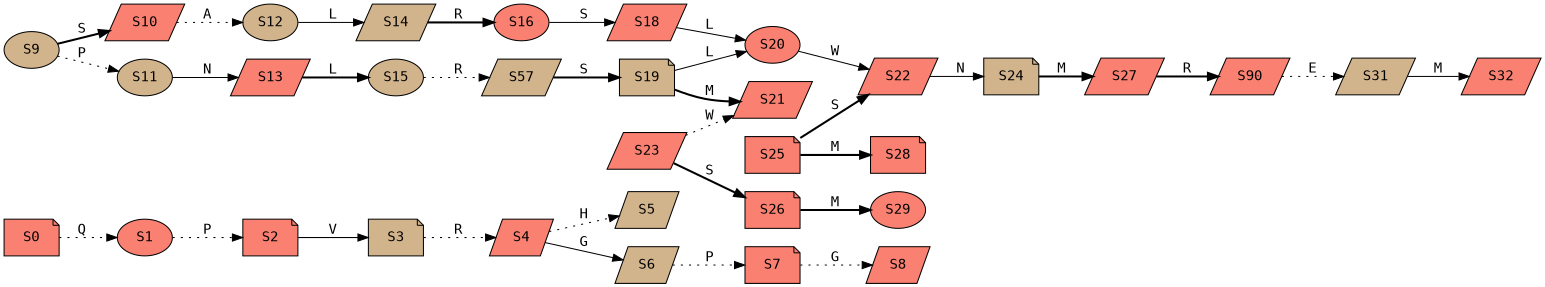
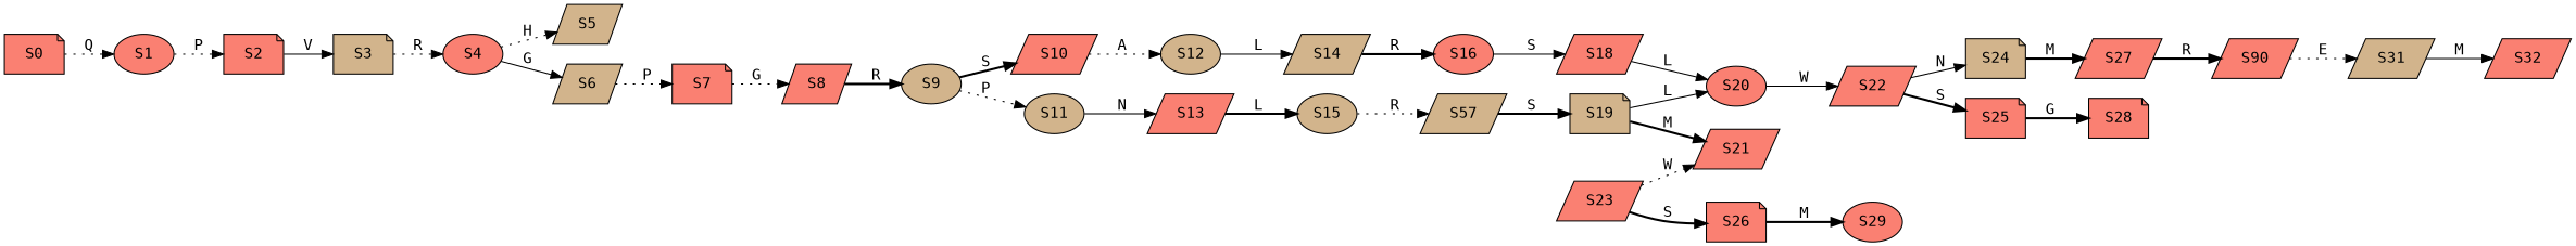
  strict digraph {
    fontname="DejaVu Sans Mono"
    rankdir=LR
    node [fillcolor=salmon fontname="DejaVu Sans Mono" shape=parallelogram style=filled]
    edge [fontname="DejaVu Sans Mono" style=bold]
    S0 [shape=note]
    S1 [shape=ellipse]
    S2 [shape=note]
    S3 [fillcolor=tan shape=note]
-   S4
+   S4 [shape=ellipse]
    S5 [fillcolor=tan]
    S6 [fillcolor=tan]
    S7 [shape=note]
    S8
    S9 [fillcolor=tan shape=ellipse]
    S10
    S11 [fillcolor=tan shape=ellipse]
    S12 [fillcolor=tan shape=ellipse]
    S13
    S14 [fillcolor=tan]
    S15 [fillcolor=tan shape=ellipse]
    S16 [shape=ellipse]
    n18 [fillcolor=tan label=S57]
    S18
    S19 [fillcolor=tan shape=note]
    S20 [shape=ellipse]
    S21
    S22
    S24 [fillcolor=tan shape=note]
    S25 [shape=note]
    S23
    S26 [shape=note]
    S27
    S28 [shape=note]
    S29 [shape=ellipse]
    n31 [label=S90]
    S31 [fillcolor=tan]
    S32
    S0 -> S1 [label=Q style=dotted]
    S1 -> S2 [label=P style=dotted]
    S2 -> S3 [label=V style=solid]
    S3 -> S4 [label=R style=dotted]
    S4 -> S5 [label=H style=dotted]
    S4 -> S6 [label=G style=solid]
    S6 -> S7 [label=P style=dotted]
    S7 -> S8 [label=G style=dotted]
+   S8 -> S9 [label=R]
    S9 -> S10 [label=S]
    S9 -> S11 [label=P style=dotted]
    S10 -> S12 [label=A style=dotted]
    S11 -> S13 [label=N style=solid]
    S12 -> S14 [label=L style=solid]
    S13 -> S15 [label=L]
    S14 -> S16 [label=R]
    S15 -> n18 [label=R style=dotted]
    S16 -> S18 [label=S style=solid]
    n18 -> S19 [label=S]
    S18 -> S20 [label=L style=solid]
    S19 -> S20 [label=L style=solid]
    S19 -> S21 [label=M]
    S20 -> S22 [label=W style=solid]
    S22 -> S24 [label=N style=solid]
-   S25 -> S22 [label=S]
+   S22 -> S25 [label=S]
    S24 -> S27 [label=M]
-   S25 -> S28 [label=M]
+   S25 -> S28 [label=G]
    S23 -> S21 [label=W style=dotted]
    S23 -> S26 [label=S]
    S26 -> S29 [label=M]
    S27 -> n31 [label=R]
    n31 -> S31 [label=E style=dotted]
    S31 -> S32 [label=M style=solid]
  }
